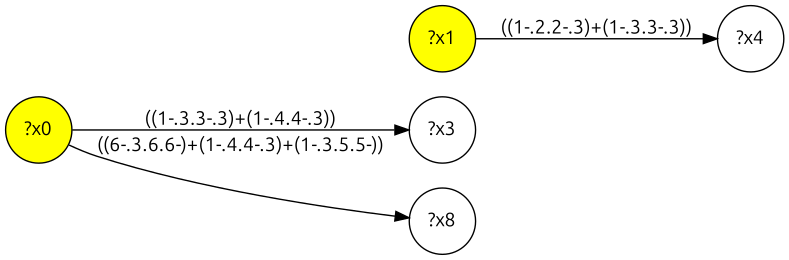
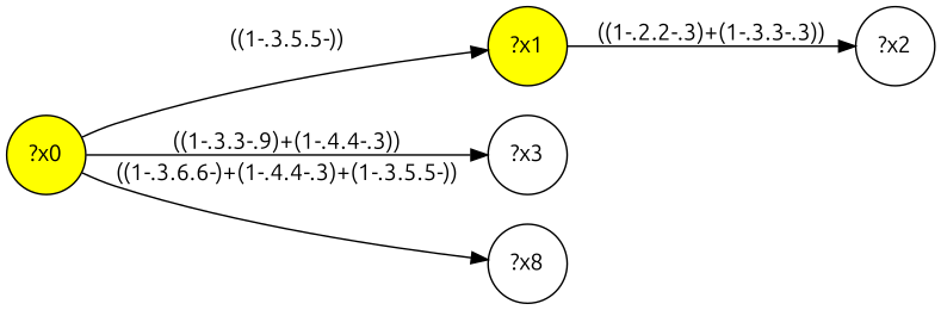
  digraph {
    fontname=Ubuntu
    rankdir=LR
    node [fontname=Ubuntu shape=circle]
    edge [fontname=Ubuntu]
    n1 [fillcolor=yellow label="?x0" style="filled,"]
    n2 [fillcolor=yellow label="?x1" style="filled,"]
    n3 [label="?x3"]
    n4 [label="?x8"]
-   n5 [label="?x4"]
-   n1 -> n3 [label="((1-.3.3-.3)+(1-.4.4-.3))"]
-   n1 -> n4 [label="((6-.3.6.6-)+(1-.4.4-.3)+(1-.3.5.5-))"]
+   n5 [label="?x2"]
+   n1 -> n2 [label="((1-.3.5.5-))"]
+   n1 -> n3 [label="((1-.3.3-.9)+(1-.4.4-.3))"]
+   n1 -> n4 [label="((1-.3.6.6-)+(1-.4.4-.3)+(1-.3.5.5-))"]
    n2 -> n5 [label="((1-.2.2-.3)+(1-.3.3-.3))"]
  }
